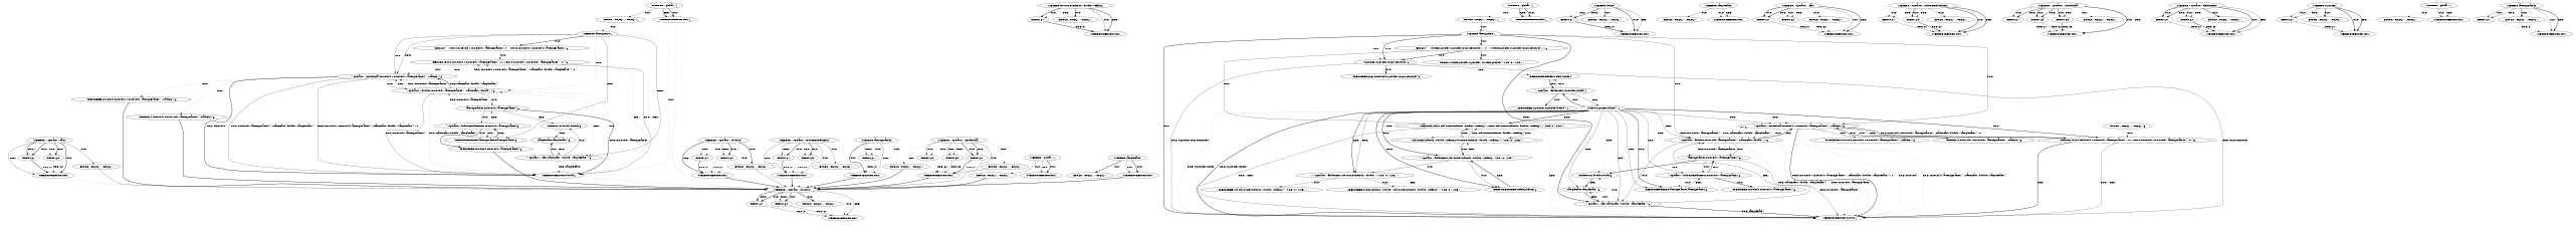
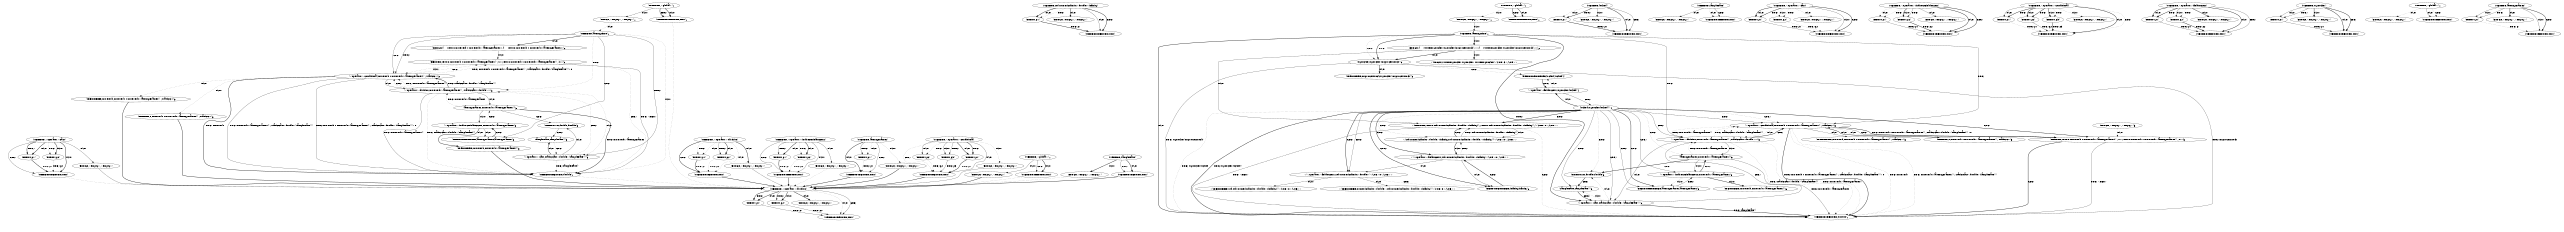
  digraph {
    edge [style=bold]
    n1 [label=<(METHOD,&lt;operator&gt;.cast)>]
    n2 [label=<(PARAM,p1)>]
    n3 [label=<(PARAM,p2)>]
    n4 [label=<(BLOCK,&lt;empty&gt;,&lt;empty&gt;)>]
    n5 [label=<(METHOD_RETURN,ANY)>]
    n6 [label=<(METHOD,&lt;operator&gt;.division)>]
    n7 [label=<(PARAM,p1)>]
    n8 [label=<(PARAM,p2)>]
    n9 [label=<(BLOCK,&lt;empty&gt;,&lt;empty&gt;)>]
    n10 [label=<(METHOD_RETURN,ANY)>]
    n11 [label=<(METHOD,&lt;global&gt;)<SUB>1</SUB>>]
    n12 [label=<(BLOCK,&lt;empty&gt;,&lt;empty&gt;)<SUB>1</SUB>>]
    n13 [label=<(METHOD_RETURN,ANY)<SUB>1</SUB>>]
    n14 [label=<(METHOD,latencyTime)<SUB>1</SUB>>]
    n15 [label=<(BLOCK,{     return m_reverb ? m_reverb-&gt;latencyFrames...,{     return m_reverb ? m_reverb-&gt;latencyFrames...)<SUB>2</SUB>>]
    n16 [label=<(&lt;operator&gt;.conditional,m_reverb ? m_reverb-&gt;latencyFrames() / static_c...)<SUB>3</SUB>>]
    n17 [label=<(&lt;operator&gt;.division,m_reverb-&gt;latencyFrames() / static_cast&lt;double&gt;...)<SUB>3</SUB>>]
    n18 [label=<(FIELD_IDENTIFIER,latencyFrames,latencyFrames)<SUB>3</SUB>>]
    n19 [label=<(&lt;operator&gt;.cast,static_cast&lt;double&gt;(sampleRate()))<SUB>3</SUB>>]
    n20 [label=<(METHOD_RETURN,double)<SUB>1</SUB>>]
    n21 [label=<(RETURN,return m_reverb ? m_reverb-&gt;latencyFrames() / s...,return m_reverb ? m_reverb-&gt;latencyFrames() / s...)<SUB>3</SUB>>]
    n22 [label=<(IDENTIFIER,m_reverb,m_reverb ? m_reverb-&gt;latencyFrames() / static_c...)<SUB>3</SUB>>]
    n23 [label=<(LITERAL,0,m_reverb ? m_reverb-&gt;latencyFrames() / static_c...)<SUB>3</SUB>>]
    n24 [label=<(latencyFrames,m_reverb-&gt;latencyFrames())<SUB>3</SUB>>]
    n25 [label=<(&lt;operator&gt;.indirectFieldAccess,m_reverb-&gt;latencyFrames)<SUB>3</SUB>>]
    n26 [label=<(UNKNOWN,double,double)<SUB>3</SUB>>]
    n27 [label=<(sampleRate,sampleRate())<SUB>3</SUB>>]
    n28 [label=<(IDENTIFIER,m_reverb,m_reverb-&gt;latencyFrames())<SUB>3</SUB>>]
    n29 [label=<(METHOD,&lt;operator&gt;.division)>]
    n30 [label=<(PARAM,p1)>]
    n31 [label=<(PARAM,p2)>]
    n32 [label=<(BLOCK,&lt;empty&gt;,&lt;empty&gt;)>]
    n33 [label=<(METHOD_RETURN,ANY)>]
    n34 [label=<(METHOD,&lt;operator&gt;.indirectFieldAccess)>]
    n35 [label=<(PARAM,p1)>]
    n36 [label=<(PARAM,p2)>]
    n37 [label=<(BLOCK,&lt;empty&gt;,&lt;empty&gt;)>]
    n38 [label=<(METHOD_RETURN,ANY)>]
    n39 [label=<(METHOD,latencyFrames)>]
    n40 [label=<(PARAM,p1)>]
    n41 [label=<(BLOCK,&lt;empty&gt;,&lt;empty&gt;)>]
    n42 [label=<(METHOD_RETURN,ANY)>]
    n43 [label=<(METHOD,&lt;operator&gt;.conditional)>]
    n44 [label=<(PARAM,p1)>]
    n45 [label=<(PARAM,p2)>]
    n46 [label=<(PARAM,p3)>]
    n47 [label=<(BLOCK,&lt;empty&gt;,&lt;empty&gt;)>]
    n48 [label=<(METHOD_RETURN,ANY)>]
    n49 [label=<(METHOD,&lt;global&gt;)<SUB>1</SUB>>]
    n50 [label=<(BLOCK,&lt;empty&gt;,&lt;empty&gt;)>]
    n51 [label=<(METHOD_RETURN,ANY)>]
    n52 [label=<(METHOD,sampleRate)>]
    n53 [label=<(BLOCK,&lt;empty&gt;,&lt;empty&gt;)>]
    n54 [label=<(METHOD_RETURN,ANY)>]
    n55 [label=<(METHOD,std.numeric_limits&lt;double&gt;.infinity)>]
    n56 [label=<(PARAM,p1)>]
    n57 [label=<(BLOCK,&lt;empty&gt;,&lt;empty&gt;)>]
    n58 [label=<(METHOD_RETURN,ANY)>]
    n59 [label=<(METHOD,&lt;global&gt;)<SUB>1</SUB>>]
    n60 [label=<(BLOCK,&lt;empty&gt;,&lt;empty&gt;)<SUB>1</SUB>>]
    n61 [label=<(METHOD_RETURN,ANY)<SUB>1</SUB>>]
    n62 [label=<(METHOD,latencyTime)<SUB>1</SUB>>]
    n63 [label=<(BLOCK,{     MutexTryLocker tryLocker(m_processLock); ...,{     MutexTryLocker tryLocker(m_processLock); ...)<SUB>2</SUB>>]
    n64 [label=<(tryLocker,tryLocker(m_processLock))<SUB>3</SUB>>]
    n65 [label=<(&lt;operator&gt;.conditional,m_reverb ? m_reverb-&gt;latencyFrames() / static_c...)<SUB>5</SUB>>]
    n66 [label=<(&lt;operator&gt;.division,m_reverb-&gt;latencyFrames() / static_cast&lt;double&gt;...)<SUB>5</SUB>>]
    n67 [label=<(&lt;operator&gt;.cast,static_cast&lt;double&gt;(sampleRate()))<SUB>5</SUB>>]
    n68 [label=<(METHOD_RETURN,double)<SUB>1</SUB>>]
    n69 [label="<(LOCAL,MutexTryLocker tryLocker: MutexTryLocker)<SUB>3</SUB>>"]
    n70 [label="<(RETURN,return std::numeric_limits&lt;double&gt;::infinity();,return std::numeric_limits&lt;double&gt;::infinity();)<SUB>8</SUB>>"]
    n71 [label=<(IDENTIFIER,m_processLock,tryLocker(m_processLock))<SUB>3</SUB>>]
    n72 [label=<(FIELD_IDENTIFIER,locked,locked)<SUB>4</SUB>>]
    n73 [label=<(RETURN,return m_reverb ? m_reverb-&gt;latencyFrames() / s...,return m_reverb ? m_reverb-&gt;latencyFrames() / s...)<SUB>5</SUB>>]
    n74 [label=<(IDENTIFIER,m_reverb,m_reverb ? m_reverb-&gt;latencyFrames() / static_c...)<SUB>5</SUB>>]
    n75 [label=<(LITERAL,0,m_reverb ? m_reverb-&gt;latencyFrames() / static_c...)<SUB>5</SUB>>]
    n76 [label=<(latencyFrames,m_reverb-&gt;latencyFrames())<SUB>5</SUB>>]
    n77 [label=<(UNKNOWN,double,double)<SUB>5</SUB>>]
    n78 [label=<(sampleRate,sampleRate())<SUB>5</SUB>>]
    n79 [label="<(std.numeric_limits&lt;double&gt;.infinity,std::numeric_limits&lt;double&gt;::infinity())<SUB>8</SUB>>"]
    n80 [label=<(&lt;operator&gt;.fieldAccess,tryLocker.locked)<SUB>4</SUB>>]
    n81 [label=<(locked,tryLocker.locked())<SUB>4</SUB>>]
    n82 [label=<(&lt;operator&gt;.indirectFieldAccess,m_reverb-&gt;latencyFrames)<SUB>5</SUB>>]
    n83 [label=<(FIELD_IDENTIFIER,latencyFrames,latencyFrames)<SUB>5</SUB>>]
    n84 [label="<(&lt;operator&gt;.fieldAccess,std::numeric_limits&lt;double&gt;::infinity)<SUB>8</SUB>>"]
    n85 [label="<(&lt;operator&gt;.fieldAccess,std::numeric_limits&lt;double&gt;)<SUB>8</SUB>>"]
    n86 [label=<(FIELD_IDENTIFIER,infinity,infinity)<SUB>8</SUB>>]
    n87 [label=<(BLOCK,&lt;empty&gt;,&lt;empty&gt;)<SUB>5</SUB>>]
-   n88 [label=<(IDENTIFIER,tryLocker,tryLocker.locked())<SUB>4</SUB>>]
    n89 [label=<(IDENTIFIER,m_reverb,m_reverb-&gt;latencyFrames())<SUB>5</SUB>>]
    n90 [label="<(IDENTIFIER,std,std::numeric_limits&lt;double&gt;::infinity())<SUB>8</SUB>>"]
    n91 [label="<(IDENTIFIER,numeric_limits&lt;double&gt;,std::numeric_limits&lt;double&gt;::infinity())<SUB>8</SUB>>"]
    n92 [label=<(METHOD,locked)>]
    n93 [label=<(PARAM,p1)>]
    n94 [label=<(BLOCK,&lt;empty&gt;,&lt;empty&gt;)>]
    n95 [label=<(METHOD_RETURN,ANY)>]
    n96 [label=<(METHOD,sampleRate)>]
    n97 [label=<(BLOCK,&lt;empty&gt;,&lt;empty&gt;)>]
    n98 [label=<(METHOD_RETURN,ANY)>]
    n99 [label=<(METHOD,&lt;operator&gt;.cast)>]
    n100 [label=<(PARAM,p1)>]
    n101 [label=<(PARAM,p2)>]
    n102 [label=<(BLOCK,&lt;empty&gt;,&lt;empty&gt;)>]
    n103 [label=<(METHOD_RETURN,ANY)>]
    n104 [label=<(METHOD,&lt;operator&gt;.indirectFieldAccess)>]
    n105 [label=<(PARAM,p1)>]
    n106 [label=<(PARAM,p2)>]
    n107 [label=<(BLOCK,&lt;empty&gt;,&lt;empty&gt;)>]
    n108 [label=<(METHOD_RETURN,ANY)>]
    n109 [label=<(METHOD,&lt;operator&gt;.conditional)>]
    n110 [label=<(PARAM,p1)>]
    n111 [label=<(PARAM,p2)>]
    n112 [label=<(PARAM,p3)>]
    n113 [label=<(BLOCK,&lt;empty&gt;,&lt;empty&gt;)>]
    n114 [label=<(METHOD_RETURN,ANY)>]
    n115 [label=<(METHOD,&lt;operator&gt;.fieldAccess)>]
    n116 [label=<(PARAM,p1)>]
    n117 [label=<(PARAM,p2)>]
    n118 [label=<(BLOCK,&lt;empty&gt;,&lt;empty&gt;)>]
    n119 [label=<(METHOD_RETURN,ANY)>]
    n120 [label=<(METHOD,tryLocker)>]
    n121 [label=<(PARAM,p1)>]
    n122 [label=<(BLOCK,&lt;empty&gt;,&lt;empty&gt;)>]
    n123 [label=<(METHOD_RETURN,ANY)>]
    n124 [label=<(METHOD,&lt;global&gt;)<SUB>1</SUB>>]
    n125 [label=<(BLOCK,&lt;empty&gt;,&lt;empty&gt;)>]
    n126 [label=<(METHOD_RETURN,ANY)>]
    n127 [label=<(METHOD,latencyFrames)>]
    n128 [label=<(PARAM,p1)>]
    n129 [label=<(BLOCK,&lt;empty&gt;,&lt;empty&gt;)>]
    n130 [label=<(METHOD_RETURN,ANY)>]
    n1 -> n2 [label="AST: "]
    n1 -> n2 [label="DDG: "]
    n1 -> n3 [label="AST: "]
    n1 -> n3 [label="DDG: " style=dotted]
    n1 -> n4 [label="AST: " style=solid]
    n1 -> n5 [label="AST: "]
    n1 -> n5 [label="CFG: " style=solid]
    n2 -> n5 [label="DDG: p1"]
    n3 -> n5 [label="DDG: p2" style=dotted]
    n4 -> n6 [style=solid]
    n5 -> n6 [style=dotted]
    n6 -> n7 [label="AST: "]
    n6 -> n7 [label="DDG: "]
    n6 -> n8 [label="AST: "]
    n6 -> n8 [label="DDG: " style=solid]
    n6 -> n9 [label="AST: "]
    n6 -> n10 [label="AST: " style=dotted]
    n6 -> n10 [label="CFG: " style=solid]
    n7 -> n10 [label="DDG: p1" style=solid]
    n8 -> n10 [label="DDG: p2" style=solid]
    n11 -> n12 [label="AST: " style=solid]
    n11 -> n13 [label="AST: "]
    n11 -> n13 [label="CFG: "]
    n12 -> n14 [label="AST: " style=dotted]
    n13 -> n6 [style=dotted]
    n14 -> n15 [label="AST: "]
    n14 -> n16 [label="CFG: " style=solid]
    n14 -> n16 [label="DDG: " style=solid]
    n14 -> n17 [label="DDG: " style=dotted]
    n14 -> n18 [label="CFG: " style=solid]
    n14 -> n19 [label="DDG: " style=solid]
    n14 -> n20 [label="AST: " style=dotted]
    n15 -> n21 [label="AST: " style=solid]
    n16 -> n17 [label="AST: " style=solid]
    n16 -> n20 [label="DDG: m_reverb"]
    n16 -> n20 [label="DDG: m_reverb-&gt;latencyFrames() / static_cast&lt;double&gt;(sampleRate())" style=solid]
    n16 -> n20 [label="DDG: m_reverb ? m_reverb-&gt;latencyFrames() / static_cast&lt;double&gt;(sampleRate()) : 0" style=solid]
    n16 -> n21 [label="CFG: " style=dotted]
    n16 -> n21 [label="DDG: m_reverb ? m_reverb-&gt;latencyFrames() / static_cast&lt;double&gt;(sampleRate()) : 0" style=dotted]
    n16 -> n22 [label="AST: " style=dotted]
    n16 -> n23 [label="AST: " style=dotted]
    n17 -> n16 [label="CFG: " style=dotted]
    n17 -> n16 [label="DDG: m_reverb-&gt;latencyFrames()" style=dotted]
    n17 -> n16 [label="DDG: static_cast&lt;double&gt;(sampleRate())"]
    n17 -> n19 [label="AST: " style=dotted]
    n17 -> n20 [label="DDG: m_reverb-&gt;latencyFrames()" style=solid]
    n17 -> n20 [label="DDG: static_cast&lt;double&gt;(sampleRate())" style=dotted]
    n17 -> n24 [label="AST: " style=solid]
    n18 -> n25 [label="CFG: "]
    n19 -> n17 [label="CFG: " style=dotted]
    n19 -> n20 [label="DDG: sampleRate()" style=dotted]
    n19 -> n26 [label="AST: " style=solid]
    n19 -> n27 [label="AST: "]
    n20 -> n6 [style=dotted]
    n21 -> n16 [label="AST: " style=dotted]
    n21 -> n20 [label="CFG: " style=dotted]
    n21 -> n20 [label="DDG: &lt;RET&gt;" style=solid]
    n22 -> n6
    n23 -> n6
    n24 -> n17 [label="DDG: m_reverb-&gt;latencyFrames" style=dotted]
    n24 -> n20 [label="DDG: m_reverb-&gt;latencyFrames"]
    n24 -> n25 [label="AST: " style=solid]
    n24 -> n26 [label="CFG: " style=solid]
    n25 -> n18 [label="AST: " style=solid]
    n25 -> n24 [label="CFG: " style=dotted]
    n25 -> n28 [label="AST: "]
    n26 -> n27 [label="CFG: " style=solid]
    n27 -> n19 [label="CFG: " style=dotted]
    n28 -> n6
    n29 -> n30 [label="AST: " style=dotted]
    n29 -> n30 [label="DDG: " style=dotted]
    n29 -> n31 [label="AST: "]
    n29 -> n31 [label="DDG: " style=solid]
    n29 -> n32 [label="AST: "]
    n29 -> n33 [label="AST: " style=dotted]
    n29 -> n33 [label="CFG: "]
    n30 -> n33 [label="DDG: p1"]
    n31 -> n33 [label="DDG: p2" style=dotted]
    n32 -> n6 [style=solid]
    n33 -> n6
    n34 -> n35 [label="AST: "]
    n34 -> n35 [label="DDG: " style=solid]
    n34 -> n36 [label="AST: "]
    n34 -> n36 [label="DDG: " style=dotted]
    n34 -> n37 [label="AST: " style=solid]
    n34 -> n38 [label="AST: " style=solid]
    n34 -> n38 [label="CFG: " style=solid]
    n35 -> n38 [label="DDG: p1"]
    n36 -> n38 [label="DDG: p2" style=dotted]
    n37 -> n6 [style=dotted]
    n38 -> n6
    n39 -> n40 [label="AST: " style=dotted]
    n39 -> n40 [label="DDG: " style=solid]
    n39 -> n41 [label="AST: " style=dotted]
    n39 -> n42 [label="AST: "]
    n39 -> n42 [label="CFG: " style=solid]
    n40 -> n42 [label="DDG: p1" style=dotted]
    n41 -> n6
    n42 -> n6
    n43 -> n44 [label="AST: "]
    n43 -> n44 [label="DDG: "]
    n43 -> n45 [label="AST: " style=solid]
    n43 -> n45 [label="DDG: " style=dotted]
    n43 -> n46 [label="AST: " style=solid]
    n43 -> n46 [label="DDG: " style=solid]
    n43 -> n47 [label="AST: " style=dotted]
    n43 -> n48 [label="AST: " style=solid]
    n43 -> n48 [label="CFG: " style=dotted]
    n44 -> n48 [label="DDG: p1"]
    n45 -> n48 [label="DDG: p2" style=dotted]
    n46 -> n48 [label="DDG: p3" style=solid]
    n47 -> n6 [style=solid]
    n48 -> n6
    n49 -> n50 [label="AST: " style=solid]
    n49 -> n51 [label="AST: "]
    n49 -> n51 [label="CFG: " style=solid]
    n50 -> n6
    n51 -> n6 [style=dotted]
    n52 -> n53 [label="AST: "]
    n52 -> n54 [label="AST: "]
    n52 -> n54 [label="CFG: " style=solid]
    n53 -> n6 [style=dotted]
    n54 -> n6
    n55 -> n56 [label="AST: "]
    n55 -> n56 [label="DDG: " style=dotted]
    n55 -> n57 [label="AST: "]
    n55 -> n58 [label="AST: " style=solid]
    n55 -> n58 [label="CFG: "]
    n56 -> n58 [label="DDG: p1"]
    n59 -> n60 [label="AST: " style=dotted]
    n59 -> n61 [label="AST: "]
    n59 -> n61 [label="CFG: "]
    n60 -> n62 [label="AST: " style=solid]
    n62 -> n63 [label="AST: "]
    n62 -> n64 [label="CFG: " style=dotted]
    n62 -> n64 [label="DDG: "]
    n62 -> n65 [label="DDG: " style=solid]
    n62 -> n66 [label="DDG: " style=solid]
    n62 -> n67 [label="DDG: "]
    n62 -> n68 [label="AST: "]
    n63 -> n64 [label="AST: "]
    n63 -> n69 [label="AST: "]
    n63 -> n70 [label="AST: " style=solid]
    n64 -> n68 [label="DDG: tryLocker(m_processLock)" style=solid]
    n64 -> n68 [label="DDG: m_processLock" style=solid]
    n64 -> n71 [label="AST: "]
    n64 -> n72 [label="CFG: " style=dotted]
    n65 -> n66 [label="AST: " style=dotted]
    n65 -> n68 [label="DDG: m_reverb" style=dotted]
    n65 -> n68 [label="DDG: m_reverb-&gt;latencyFrames() / static_cast&lt;double&gt;(sampleRate())" style=dotted]
    n65 -> n68 [label="DDG: m_reverb ? m_reverb-&gt;latencyFrames() / static_cast&lt;double&gt;(sampleRate()) : 0"]
    n65 -> n73 [label="CFG: " style=solid]
    n65 -> n73 [label="DDG: m_reverb ? m_reverb-&gt;latencyFrames() / static_cast&lt;double&gt;(sampleRate()) : 0"]
    n65 -> n74 [label="AST: " style=solid]
    n65 -> n75 [label="AST: "]
    n66 -> n65 [label="CFG: "]
    n66 -> n65 [label="DDG: m_reverb-&gt;latencyFrames()" style=dotted]
    n66 -> n65 [label="DDG: static_cast&lt;double&gt;(sampleRate())" style=dotted]
    n66 -> n67 [label="AST: " style=solid]
    n66 -> n68 [label="DDG: m_reverb-&gt;latencyFrames()" style=dotted]
    n66 -> n68 [label="DDG: static_cast&lt;double&gt;(sampleRate())" style=dotted]
    n66 -> n76 [label="AST: " style=solid]
    n67 -> n66 [label="CFG: " style=solid]
    n67 -> n68 [label="DDG: sampleRate()"]
    n67 -> n77 [label="AST: " style=dotted]
    n67 -> n78 [label="AST: " style=dotted]
    n70 -> n68 [label="CFG: " style=dotted]
    n70 -> n68 [label="DDG: &lt;RET&gt;" style=solid]
    n70 -> n79 [label="AST: " style=solid]
    n72 -> n80 [label="CFG: "]
    n73 -> n65 [label="AST: " style=dotted]
    n73 -> n68 [label="CFG: "]
    n73 -> n68 [label="DDG: &lt;RET&gt;" style=solid]
    n76 -> n66 [label="DDG: m_reverb-&gt;latencyFrames" style=dotted]
    n76 -> n68 [label="DDG: m_reverb-&gt;latencyFrames" style=solid]
    n76 -> n77 [label="CFG: "]
    n76 -> n82 [label="AST: " style=solid]
    n77 -> n78 [label="CFG: "]
    n78 -> n67 [label="CFG: "]
    n79 -> n70 [label="CFG: "]
    n79 -> n70 [label="DDG: std::numeric_limits&lt;double&gt;::infinity()" style=solid]
    n79 -> n84 [label="AST: "]
    n80 -> n72 [label="AST: " style=dotted]
    n80 -> n81 [label="CFG: " style=solid]
-   n80 -> n88 [label="AST: "]
    n81 -> n65 [label="CFG: " style=solid]
    n81 -> n65 [label="CDG: " style=dotted]
    n81 -> n66 [label="CDG: " style=solid]
    n81 -> n67 [label="CDG: " style=solid]
    n81 -> n68 [label="DDG: tryLocker.locked" style=dotted]
    n81 -> n68 [label="DDG: tryLocker.locked()"]
    n81 -> n70 [label="CDG: "]
    n81 -> n73 [label="CDG: "]
    n81 -> n76 [label="CDG: " style=dotted]
    n81 -> n77 [label="CDG: " style=dotted]
    n81 -> n78 [label="CDG: " style=solid]
    n81 -> n79 [label="CDG: " style=dotted]
    n81 -> n80 [label="AST: "]
    n81 -> n82 [label="CDG: " style=solid]
    n81 -> n83 [label="CFG: " style=solid]
    n81 -> n83 [label="CDG: "]
    n81 -> n84 [label="CDG: "]
    n81 -> n85 [label="CFG: "]
    n81 -> n85 [label="CDG: " style=solid]
    n81 -> n86 [label="CDG: "]
    n82 -> n76 [label="CFG: "]
    n82 -> n83 [label="AST: " style=dotted]
    n82 -> n89 [label="AST: "]
    n83 -> n82 [label="CFG: " style=solid]
    n84 -> n79 [label="CFG: " style=dotted]
    n84 -> n85 [label="AST: " style=solid]
    n84 -> n86 [label="AST: " style=solid]
    n85 -> n86 [label="CFG: " style=dotted]
    n85 -> n90 [label="AST: " style=solid]
    n85 -> n91 [label="AST: " style=solid]
    n86 -> n84 [label="CFG: "]
    n87 -> n73 [label="AST: " style=dotted]
    n92 -> n93 [label="AST: " style=dotted]
    n92 -> n93 [label="DDG: "]
    n92 -> n94 [label="AST: " style=solid]
    n92 -> n95 [label="AST: "]
    n92 -> n95 [label="CFG: " style=solid]
    n93 -> n95 [label="DDG: p1"]
    n96 -> n97 [label="AST: " style=solid]
    n96 -> n98 [label="AST: " style=dotted]
    n96 -> n98 [label="CFG: " style=solid]
    n99 -> n100 [label="AST: "]
    n99 -> n100 [label="DDG: "]
    n99 -> n101 [label="AST: " style=dotted]
    n99 -> n101 [label="DDG: " style=dotted]
    n99 -> n102 [label="AST: " style=dotted]
    n99 -> n103 [label="AST: " style=solid]
    n99 -> n103 [label="CFG: "]
    n100 -> n103 [label="DDG: p1" style=solid]
    n101 -> n103 [label="DDG: p2" style=dotted]
    n104 -> n105 [label="AST: " style=dotted]
    n104 -> n105 [label="DDG: " style=dotted]
    n104 -> n106 [label="AST: "]
    n104 -> n106 [label="DDG: " style=solid]
    n104 -> n107 [label="AST: " style=solid]
    n104 -> n108 [label="AST: "]
    n104 -> n108 [label="CFG: "]
    n105 -> n108 [label="DDG: p1" style=solid]
    n106 -> n108 [label="DDG: p2"]
    n109 -> n110 [label="AST: " style=solid]
    n109 -> n110 [label="DDG: "]
    n109 -> n111 [label="AST: "]
    n109 -> n111 [label="DDG: "]
    n109 -> n112 [label="AST: "]
    n109 -> n112 [label="DDG: " style=dotted]
    n109 -> n113 [label="AST: " style=dotted]
    n109 -> n114 [label="AST: "]
    n109 -> n114 [label="CFG: " style=dotted]
    n110 -> n114 [label="DDG: p1" style=dotted]
    n111 -> n114 [label="DDG: p2" style=solid]
    n112 -> n114 [label="DDG: p3"]
    n115 -> n116 [label="AST: "]
    n115 -> n116 [label="DDG: "]
    n115 -> n117 [label="AST: " style=solid]
    n115 -> n117 [label="DDG: " style=dotted]
    n115 -> n118 [label="AST: "]
    n115 -> n119 [label="AST: "]
    n115 -> n119 [label="CFG: " style=solid]
    n116 -> n119 [label="DDG: p1" style=solid]
    n117 -> n119 [label="DDG: p2"]
    n120 -> n121 [label="AST: " style=solid]
    n120 -> n121 [label="DDG: " style=solid]
    n120 -> n122 [label="AST: "]
    n120 -> n123 [label="AST: "]
    n120 -> n123 [label="CFG: "]
    n121 -> n123 [label="DDG: p1" style=solid]
    n124 -> n125 [label="AST: " style=dotted]
    n124 -> n126 [label="AST: " style=solid]
    n124 -> n126 [label="CFG: " style=dotted]
    n127 -> n128 [label="AST: " style=solid]
    n127 -> n128 [label="DDG: " style=solid]
    n127 -> n129 [label="AST: "]
    n127 -> n130 [label="AST: " style=solid]
    n127 -> n130 [label="CFG: "]
    n128 -> n130 [label="DDG: p1" style=dotted]
  }
